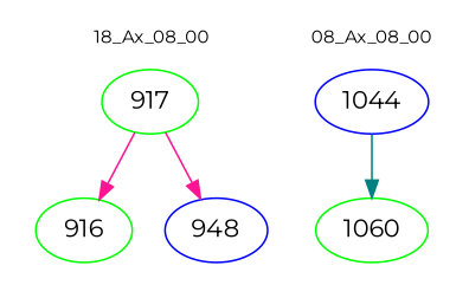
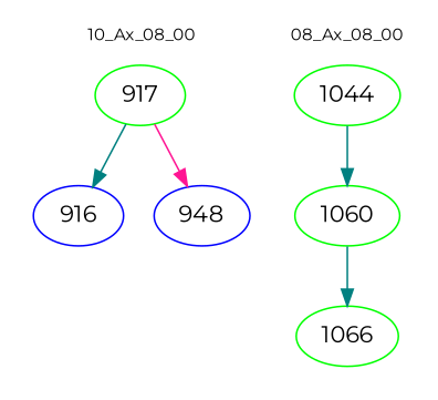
  digraph {
    fontname=Montserrat
    node [color=green fontname=Montserrat]
    edge [color=deeppink fontname=Montserrat]
    n1 [label=917]
-   n2 [label=916]
+   n2 [color=blue label=916]
    n3 [color=blue label=948]
    n4 [label=1060]
-   n5 [color=blue label=1044]
+   n5 [label=1044]
+   n6 [label=1066]
    subgraph cluster_1 {
      color=white
      fontsize=10
-     label="18_Ax_08_00"
+     label="10_Ax_08_00"
      n1
      n2
      n3
    }
    subgraph cluster_2 {
      color=white
      fontsize=10
      label="08_Ax_08_00"
      n4
      n5
+     n6
    }
-   n1 -> n2
+   n1 -> n2 [color=teal]
    n1 -> n3
+   n4 -> n6 [color=teal]
    n5 -> n4 [color=teal]
  }
